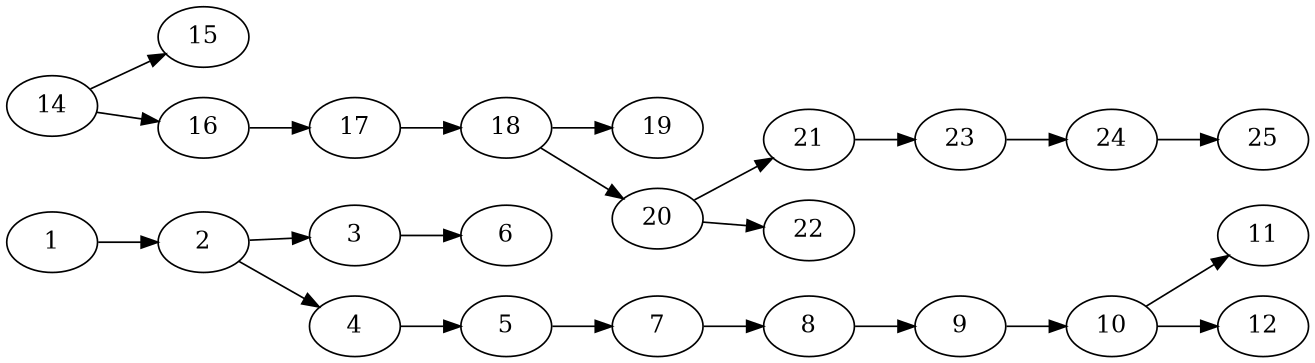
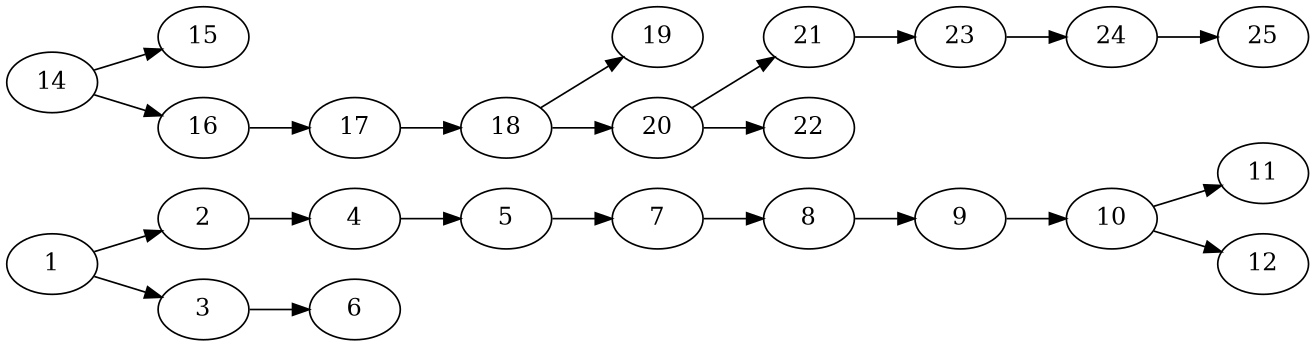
  digraph {
    rankdir=LR
    node [alpha=0.02]
    1 [alpha=0.10 expect_size=36905984]
    2 [alpha=0.15 expect_size=31875072]
    3 [alpha=0.05 expect_size=14845952]
    4 [alpha=0.17 expect_size=24714240]
    6 [expect_size=26024960]
    5 [expect_size=33347584]
    7 [alpha=0.09 expect_size=43346944]
    8 [alpha=0.18 expect_size=26989568]
    9 [alpha=0.04 expect_size=13437952]
    10 [expect_size=46784512]
    11 [alpha=0.01 expect_size=23241728]
    12 [alpha=0.05 expect_size=45991936]
    14 [alpha=0.11 expect_size=44982272]
    15 [alpha=0.03 expect_size=37217280]
    16 [alpha=0.07 expect_size=41503744]
    17 [alpha=0.14 expect_size=46584832]
    18 [alpha=0.07 expect_size=20679680]
    19 [alpha=0.06 expect_size=15410176]
    20 [alpha=0.16 expect_size=24222720]
    21 [alpha=0.01 expect_size=29675520]
    22 [alpha=0.16 expect_size=32520192]
    23 [alpha=0.15 expect_size=45402112]
    24 [alpha=0.03 expect_size=19011584]
    25 [alpha=0.03 expect_size=45773824]
    1 -> 2
-   2 -> 3
+   1 -> 3
    2 -> 4
    3 -> 6
    4 -> 5
    5 -> 7
    7 -> 8
    8 -> 9
    9 -> 10
    10 -> 11
    10 -> 12
    14 -> 15
    14 -> 16
    16 -> 17
    17 -> 18
    18 -> 19
    18 -> 20
    20 -> 21
    20 -> 22
    21 -> 23
    23 -> 24
    24 -> 25
  }
